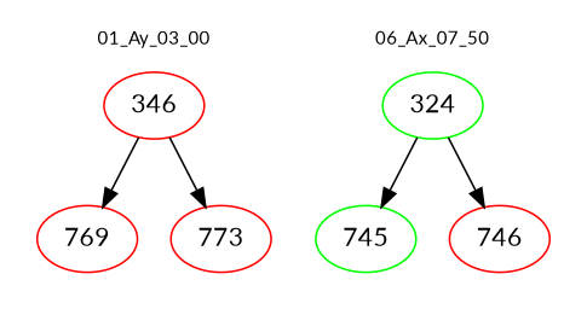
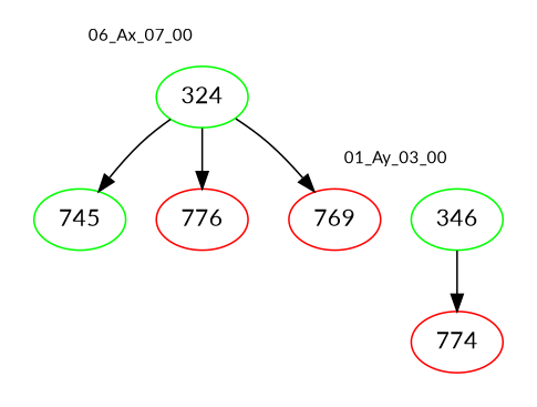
  digraph {
    fontname=Lato
    node [color=green fontname=Lato]
    edge [color=black fontname=Lato]
-   n1 [color=red label=346]
+   n1 [label=346]
    n2 [color=red label=769]
-   n3 [color=red label=773]
+   n3 [color=red label=774]
    n4 [label=324]
    n5 [label=745]
-   n6 [color=red label=746]
+   n6 [color=red label=776]
    subgraph cluster_1 {
      color=white
      fontsize=10
      label="01_Ay_03_00"
      n1
      n2
      n3
    }
    subgraph cluster_2 {
      color=white
      fontsize=10
-     label="06_Ax_07_50"
+     label="06_Ax_07_00"
      n4
      n5
      n6
    }
-   n1 -> n2
+   n4 -> n2
    n1 -> n3
    n4 -> n5
    n4 -> n6
  }
